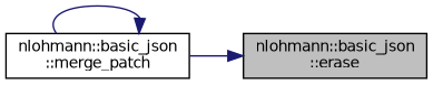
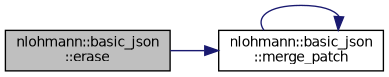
  digraph {
    rankdir=RL
    node [color=black fontname=Helvetica fontsize=10 shape=record style=filled]
    edge [color=midnightblue dir=back fontname=Helvetica fontsize=10 labelfontname=Helvetica labelfontsize=10 style=solid]
    n1 [fillcolor=grey75 fontcolor=black height=0.2 label="nlohmann::basic_json\l::erase" width=0.4]
    n2 [fillcolor=white height=0.2 label="nlohmann::basic_json\l::merge_patch" width=0.4]
-   n1 -> n2
+   n2 -> n1
    n2 -> n2
  }
